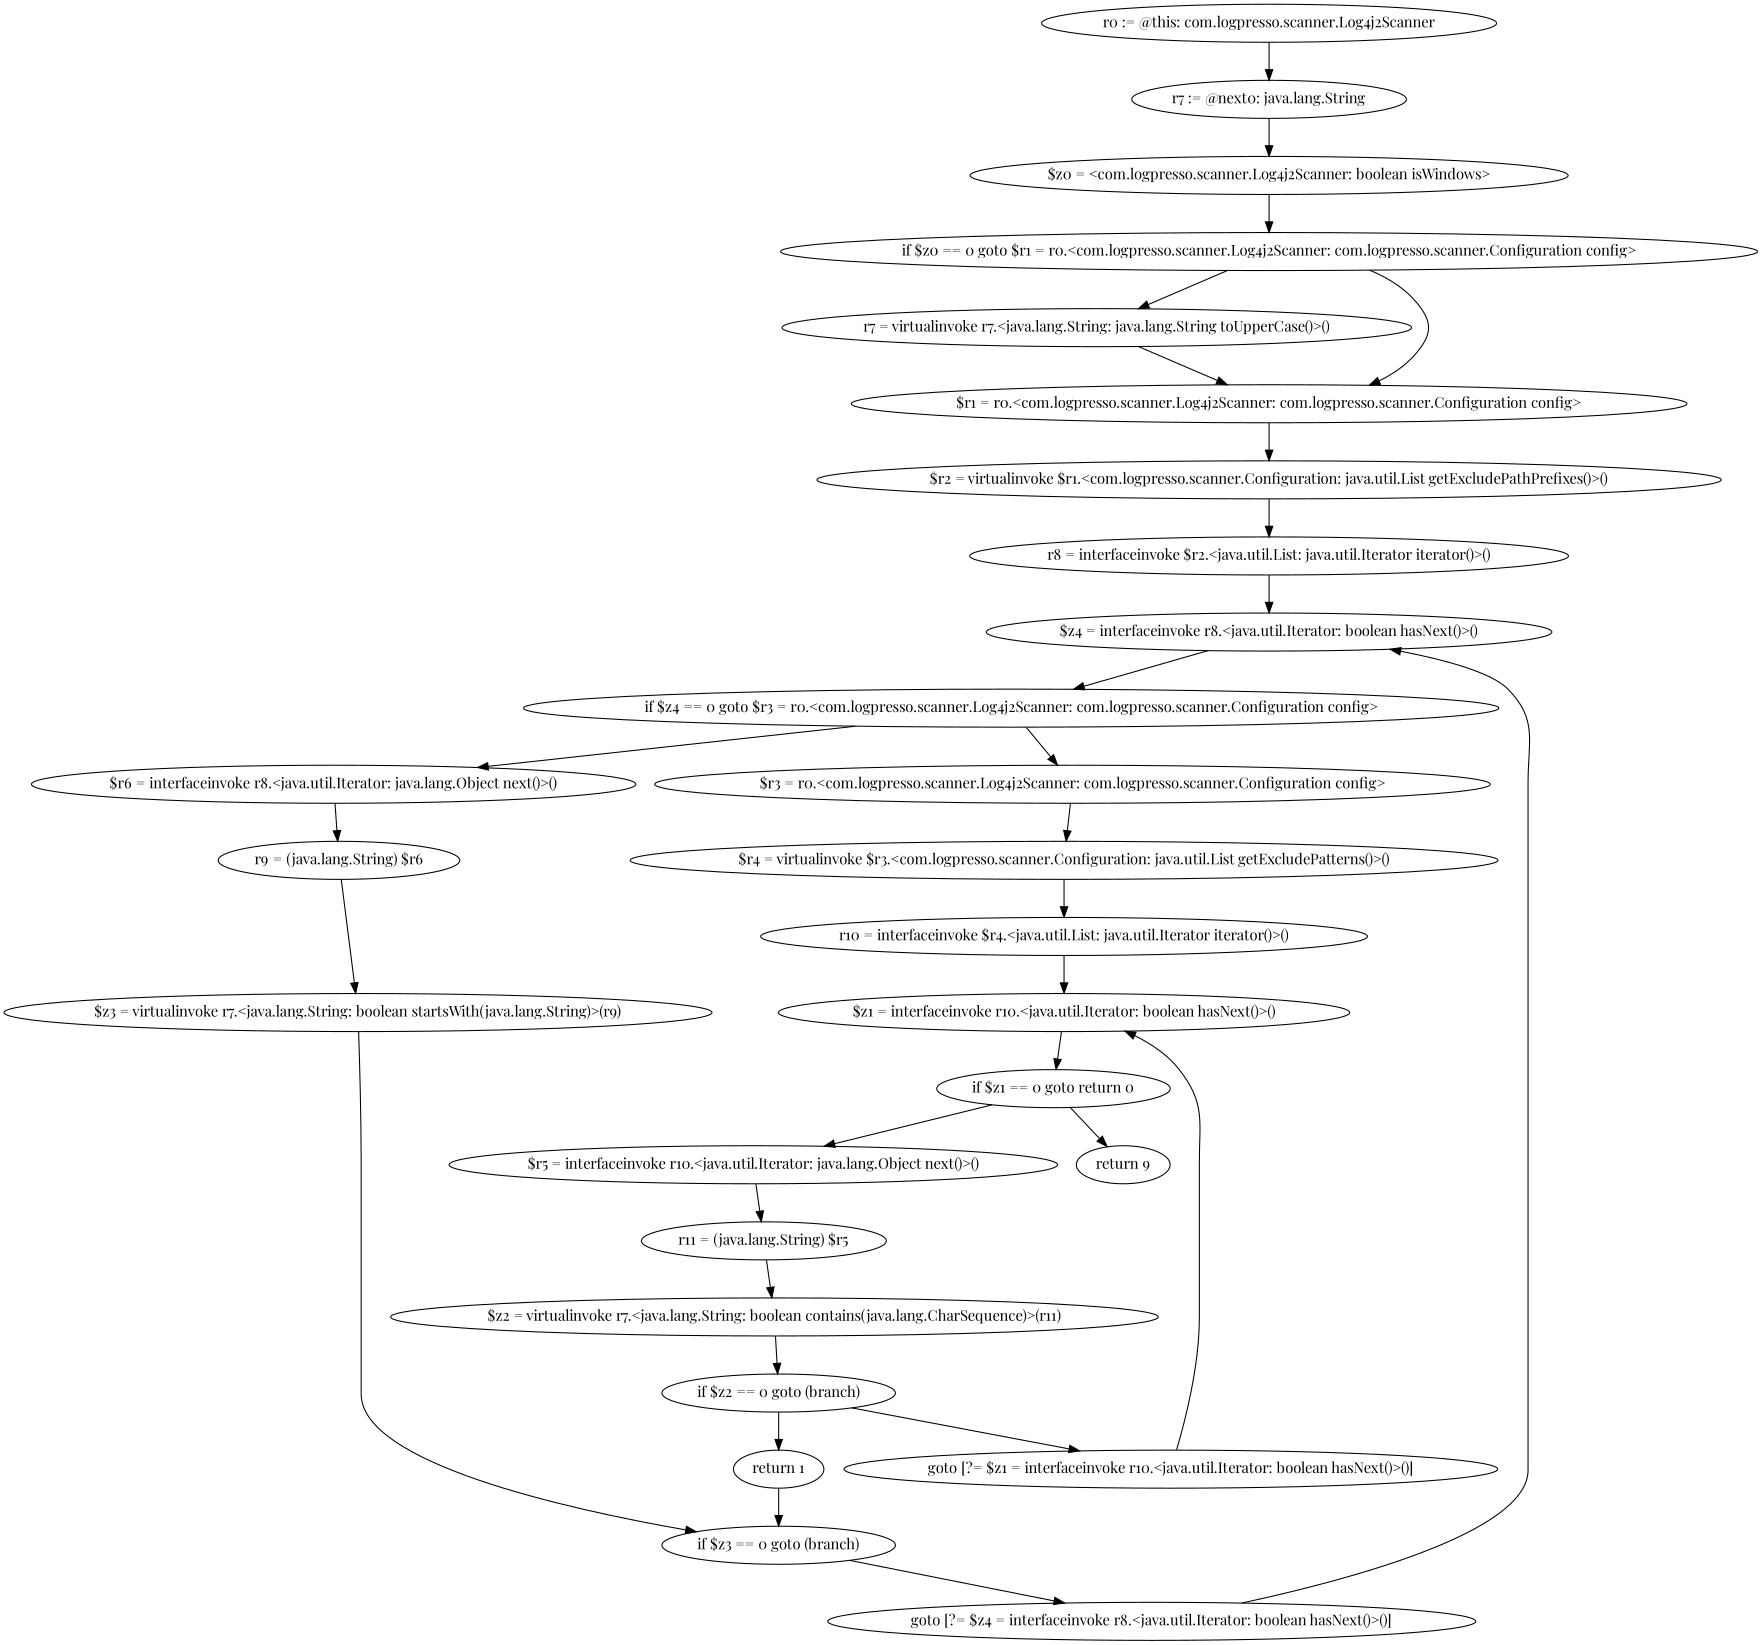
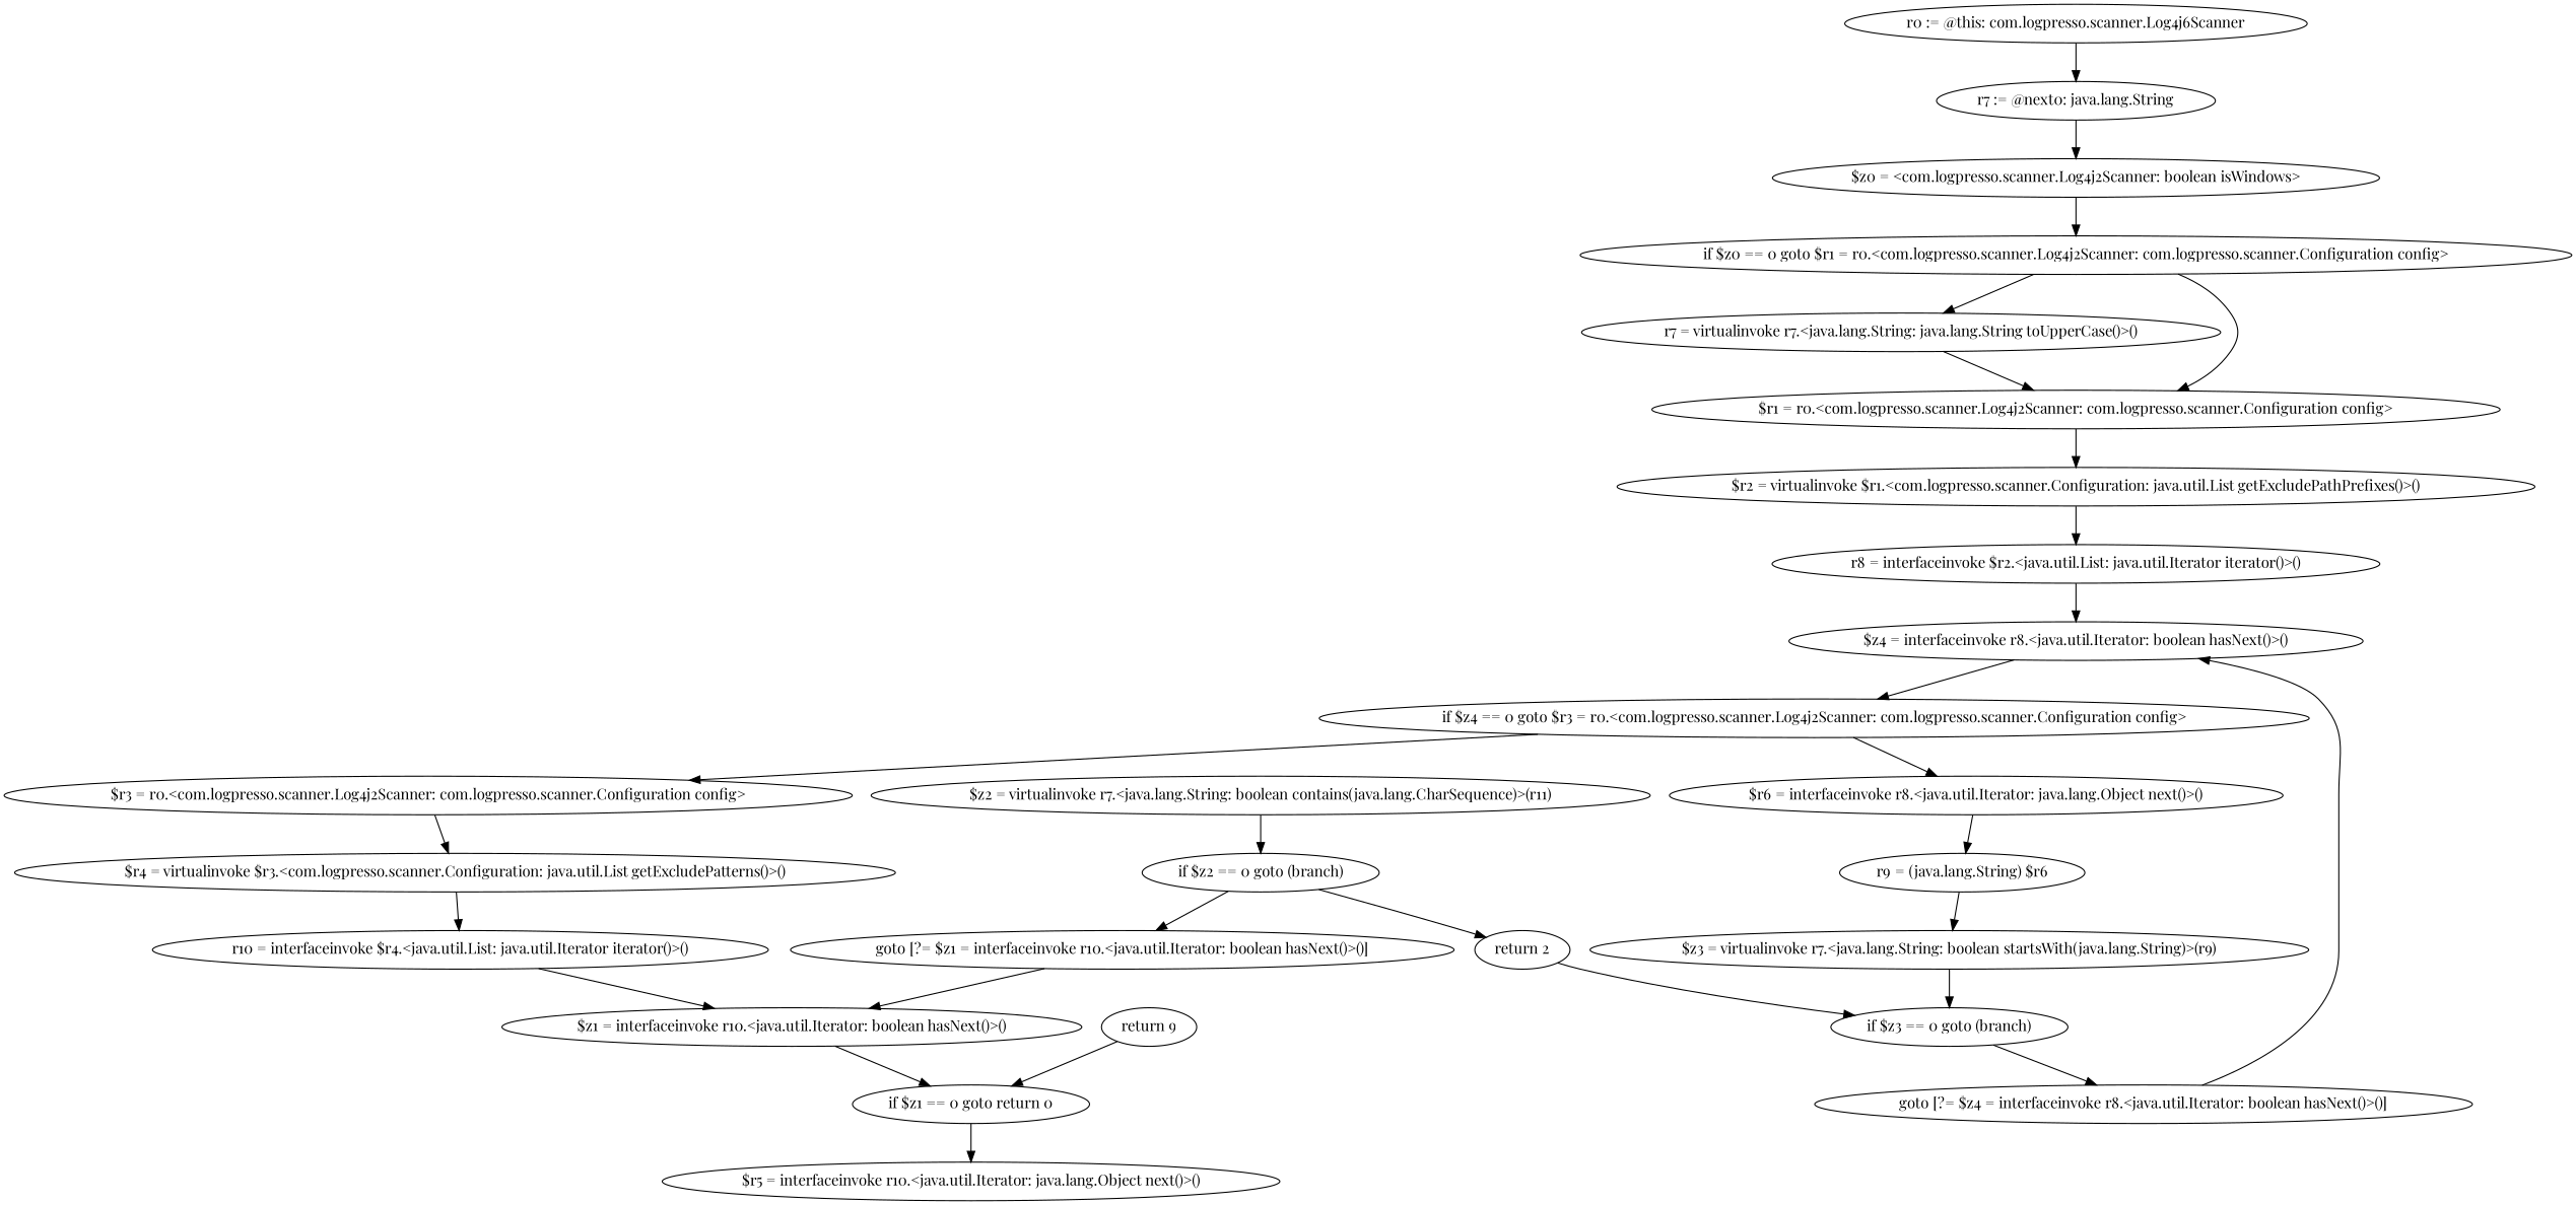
  digraph {
    fontname="Playfair Display"
    node [fontname="Playfair Display"]
    edge [fontname="Playfair Display"]
    n1 [label="r7 := @next0: java.lang.String"]
-   "r0 := @this: com.logpresso.scanner.Log4j2Scanner"
+   "r0 := @this: com.logpresso.scanner.Log4j2Scanner" [label="r0 := @this: com.logpresso.scanner.Log4j6Scanner"]
    "$z0 = <com.logpresso.scanner.Log4j2Scanner: boolean isWindows>"
    "if $z0 == 0 goto $r1 = r0.<com.logpresso.scanner.Log4j2Scanner: com.logpresso.scanner.Configuration config>"
    "r7 = virtualinvoke r7.<java.lang.String: java.lang.String toUpperCase()>()"
    "$r1 = r0.<com.logpresso.scanner.Log4j2Scanner: com.logpresso.scanner.Configuration config>"
    "$r2 = virtualinvoke $r1.<com.logpresso.scanner.Configuration: java.util.List getExcludePathPrefixes()>()"
    "r8 = interfaceinvoke $r2.<java.util.List: java.util.Iterator iterator()>()"
    "$z4 = interfaceinvoke r8.<java.util.Iterator: boolean hasNext()>()"
    "if $z4 == 0 goto $r3 = r0.<com.logpresso.scanner.Log4j2Scanner: com.logpresso.scanner.Configuration config>"
    "$r6 = interfaceinvoke r8.<java.util.Iterator: java.lang.Object next()>()"
    "$r3 = r0.<com.logpresso.scanner.Log4j2Scanner: com.logpresso.scanner.Configuration config>"
    "r9 = (java.lang.String) $r6"
    "$r4 = virtualinvoke $r3.<com.logpresso.scanner.Configuration: java.util.List getExcludePatterns()>()"
    "$z3 = virtualinvoke r7.<java.lang.String: boolean startsWith(java.lang.String)>(r9)"
    "if $z3 == 0 goto (branch)"
    "goto [?= $z4 = interfaceinvoke r8.<java.util.Iterator: boolean hasNext()>()]"
-   "return 1"
+   "return 1" [label="return 2"]
    "r10 = interfaceinvoke $r4.<java.util.List: java.util.Iterator iterator()>()"
    "$z1 = interfaceinvoke r10.<java.util.Iterator: boolean hasNext()>()"
    "if $z1 == 0 goto return 0"
    "$r5 = interfaceinvoke r10.<java.util.Iterator: java.lang.Object next()>()"
    n23 [label="return 9"]
-   "r11 = (java.lang.String) $r5"
    "$z2 = virtualinvoke r7.<java.lang.String: boolean contains(java.lang.CharSequence)>(r11)"
    "if $z2 == 0 goto (branch)"
    "goto [?= $z1 = interfaceinvoke r10.<java.util.Iterator: boolean hasNext()>()]"
    n1 -> "$z0 = <com.logpresso.scanner.Log4j2Scanner: boolean isWindows>"
    "r0 := @this: com.logpresso.scanner.Log4j2Scanner" -> n1
    "$z0 = <com.logpresso.scanner.Log4j2Scanner: boolean isWindows>" -> "if $z0 == 0 goto $r1 = r0.<com.logpresso.scanner.Log4j2Scanner: com.logpresso.scanner.Configuration config>"
    "if $z0 == 0 goto $r1 = r0.<com.logpresso.scanner.Log4j2Scanner: com.logpresso.scanner.Configuration config>" -> "r7 = virtualinvoke r7.<java.lang.String: java.lang.String toUpperCase()>()"
    "if $z0 == 0 goto $r1 = r0.<com.logpresso.scanner.Log4j2Scanner: com.logpresso.scanner.Configuration config>" -> "$r1 = r0.<com.logpresso.scanner.Log4j2Scanner: com.logpresso.scanner.Configuration config>"
    "r7 = virtualinvoke r7.<java.lang.String: java.lang.String toUpperCase()>()" -> "$r1 = r0.<com.logpresso.scanner.Log4j2Scanner: com.logpresso.scanner.Configuration config>"
    "$r1 = r0.<com.logpresso.scanner.Log4j2Scanner: com.logpresso.scanner.Configuration config>" -> "$r2 = virtualinvoke $r1.<com.logpresso.scanner.Configuration: java.util.List getExcludePathPrefixes()>()"
    "$r2 = virtualinvoke $r1.<com.logpresso.scanner.Configuration: java.util.List getExcludePathPrefixes()>()" -> "r8 = interfaceinvoke $r2.<java.util.List: java.util.Iterator iterator()>()"
    "r8 = interfaceinvoke $r2.<java.util.List: java.util.Iterator iterator()>()" -> "$z4 = interfaceinvoke r8.<java.util.Iterator: boolean hasNext()>()"
    "$z4 = interfaceinvoke r8.<java.util.Iterator: boolean hasNext()>()" -> "if $z4 == 0 goto $r3 = r0.<com.logpresso.scanner.Log4j2Scanner: com.logpresso.scanner.Configuration config>"
    "if $z4 == 0 goto $r3 = r0.<com.logpresso.scanner.Log4j2Scanner: com.logpresso.scanner.Configuration config>" -> "$r6 = interfaceinvoke r8.<java.util.Iterator: java.lang.Object next()>()"
    "if $z4 == 0 goto $r3 = r0.<com.logpresso.scanner.Log4j2Scanner: com.logpresso.scanner.Configuration config>" -> "$r3 = r0.<com.logpresso.scanner.Log4j2Scanner: com.logpresso.scanner.Configuration config>"
    "$r6 = interfaceinvoke r8.<java.util.Iterator: java.lang.Object next()>()" -> "r9 = (java.lang.String) $r6"
    "$r3 = r0.<com.logpresso.scanner.Log4j2Scanner: com.logpresso.scanner.Configuration config>" -> "$r4 = virtualinvoke $r3.<com.logpresso.scanner.Configuration: java.util.List getExcludePatterns()>()"
    "r9 = (java.lang.String) $r6" -> "$z3 = virtualinvoke r7.<java.lang.String: boolean startsWith(java.lang.String)>(r9)"
    "$r4 = virtualinvoke $r3.<com.logpresso.scanner.Configuration: java.util.List getExcludePatterns()>()" -> "r10 = interfaceinvoke $r4.<java.util.List: java.util.Iterator iterator()>()"
    "$z3 = virtualinvoke r7.<java.lang.String: boolean startsWith(java.lang.String)>(r9)" -> "if $z3 == 0 goto (branch)"
    "if $z3 == 0 goto (branch)" -> "goto [?= $z4 = interfaceinvoke r8.<java.util.Iterator: boolean hasNext()>()]"
    "goto [?= $z4 = interfaceinvoke r8.<java.util.Iterator: boolean hasNext()>()]" -> "$z4 = interfaceinvoke r8.<java.util.Iterator: boolean hasNext()>()"
    "return 1" -> "if $z3 == 0 goto (branch)"
    "r10 = interfaceinvoke $r4.<java.util.List: java.util.Iterator iterator()>()" -> "$z1 = interfaceinvoke r10.<java.util.Iterator: boolean hasNext()>()"
    "$z1 = interfaceinvoke r10.<java.util.Iterator: boolean hasNext()>()" -> "if $z1 == 0 goto return 0"
    "if $z1 == 0 goto return 0" -> "$r5 = interfaceinvoke r10.<java.util.Iterator: java.lang.Object next()>()"
-   "if $z1 == 0 goto return 0" -> n23
-   "$r5 = interfaceinvoke r10.<java.util.Iterator: java.lang.Object next()>()" -> "r11 = (java.lang.String) $r5"
-   "r11 = (java.lang.String) $r5" -> "$z2 = virtualinvoke r7.<java.lang.String: boolean contains(java.lang.CharSequence)>(r11)"
+   n23 -> "if $z1 == 0 goto return 0"
    "$z2 = virtualinvoke r7.<java.lang.String: boolean contains(java.lang.CharSequence)>(r11)" -> "if $z2 == 0 goto (branch)"
    "if $z2 == 0 goto (branch)" -> "return 1"
    "if $z2 == 0 goto (branch)" -> "goto [?= $z1 = interfaceinvoke r10.<java.util.Iterator: boolean hasNext()>()]"
    "goto [?= $z1 = interfaceinvoke r10.<java.util.Iterator: boolean hasNext()>()]" -> "$z1 = interfaceinvoke r10.<java.util.Iterator: boolean hasNext()>()"
  }
